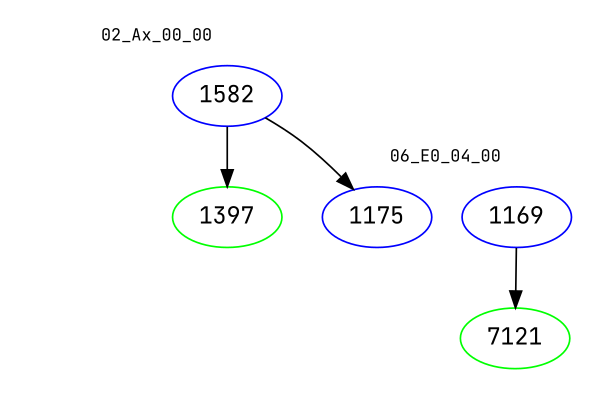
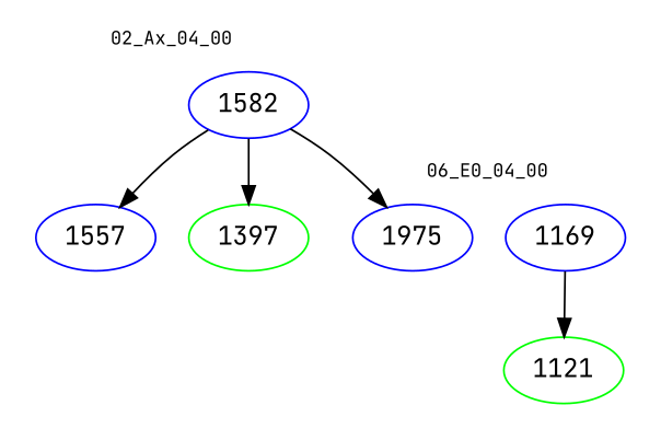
  digraph {
    fontname="JetBrains Mono"
    node [color=blue fontname="JetBrains Mono"]
    edge [color=black fontname="JetBrains Mono"]
    n1 [label=1582]
+   n2 [label=1557]
    n3 [color=green label=1397]
    n4 [label=1169]
-   n5 [color=green label=7121]
-   n6 [label=1175]
+   n5 [color=green label=1121]
+   n6 [label=1975]
    subgraph cluster_1 {
      color=white
      fontsize=10
-     label="02_Ax_00_00"
+     label="02_Ax_04_00"
      n1
+     n2
      n3
    }
    subgraph cluster_2 {
      color=white
      fontsize=10
      label="06_E0_04_00"
      n4
      n5
      n6
    }
+   n1 -> n2
    n1 -> n3
    n1 -> n6
    n4 -> n5
  }
